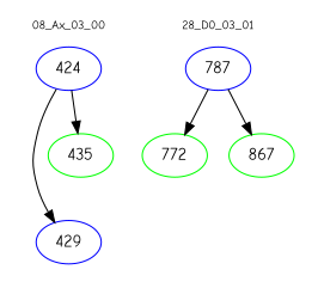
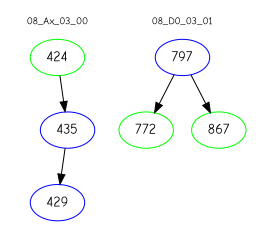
  digraph {
    fontname="Comic Neue"
    node [color=blue fontname="Comic Neue"]
    edge [color=black fontname="Comic Neue"]
-   n1 [label=424]
+   n1 [color=green label=424]
    n2 [label=429]
-   n3 [color=green label=435]
-   n4 [label=787]
+   n3 [label=435]
+   n4 [label=797]
    n5 [color=green label=772]
    n6 [color=green label=867]
    subgraph cluster_1 {
      color=white
      fontsize=10
      label="08_Ax_03_00"
      n1
      n2
      n3
    }
    subgraph cluster_2 {
      color=white
      fontsize=10
-     label="28_D0_03_01"
+     label="08_D0_03_01"
      n4
      n5
      n6
    }
-   n1 -> n2
+   n3 -> n2
    n1 -> n3
    n4 -> n5
    n4 -> n6
  }
